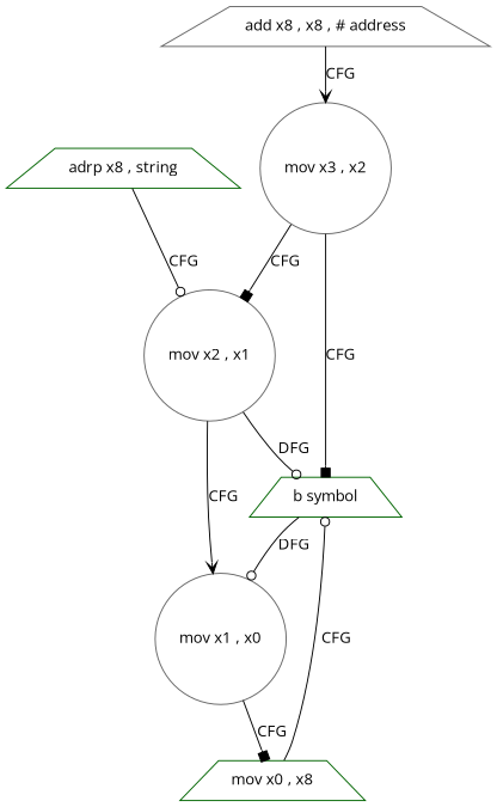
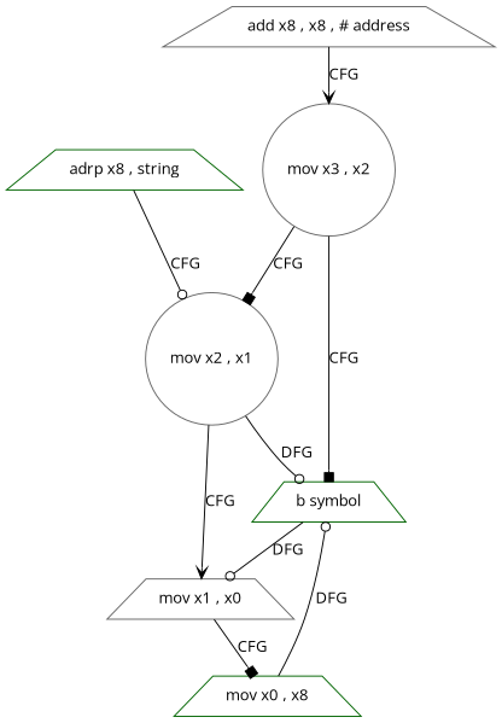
  digraph {
    fontname="Open Sans"
    node [color=gray40 fontname="Open Sans" shape=trapezium]
    edge [arrowhead=odot fontname="Open Sans"]
    n1 [color=darkgreen label="adrp x8 , string"]
    n2 [label="mov x2 , x1" shape=circle]
    n3 [label="add x8 , x8 , # address"]
    n4 [label="mov x3 , x2" shape=circle]
    n5 [color=darkgreen label="b symbol"]
-   n6 [label="mov x1 , x0" shape=circle]
+   n6 [label="mov x1 , x0"]
    n7 [color=darkgreen label="mov x0 , x8"]
    n1 -> n2 [label=CFG]
    n2 -> n5 [label=DFG]
    n2 -> n6 [arrowhead=vee label=CFG]
    n3 -> n4 [arrowhead=vee label=CFG]
    n4 -> n2 [arrowhead=box label=CFG]
    n4 -> n5 [arrowhead=box label=CFG]
    n5 -> n6 [label=DFG]
    n6 -> n7 [arrowhead=box label=CFG]
-   n7 -> n5 [label=CFG]
+   n7 -> n5 [label=DFG]
  }
